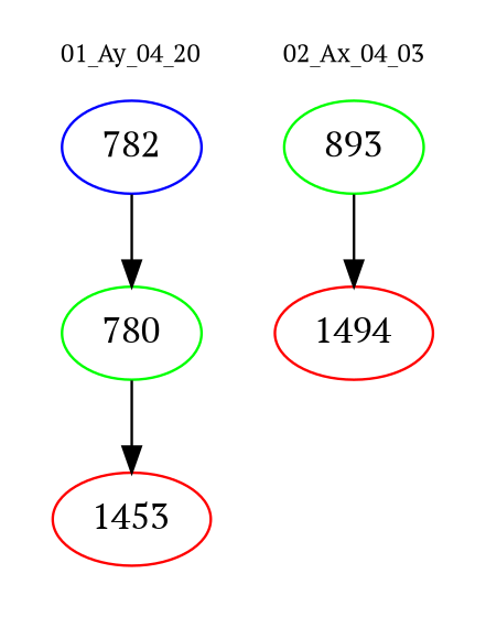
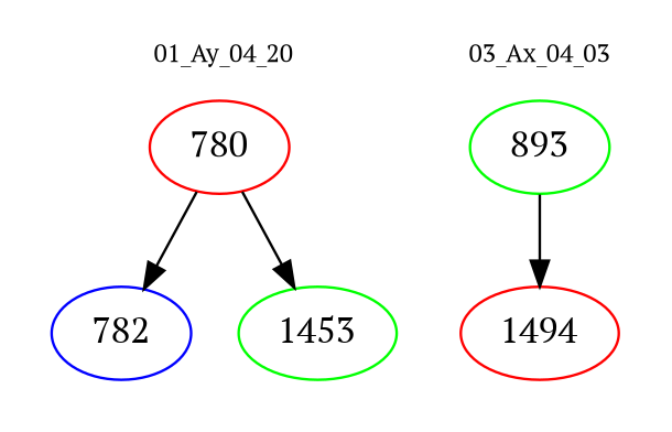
  digraph {
    fontname="PT Serif"
    node [color=green fontname="PT Serif"]
    edge [color=black fontname="PT Serif"]
    n1 [color=blue label=782]
-   n2 [label=780]
-   n3 [color=red label=1453]
+   n2 [color=red label=780]
+   n3 [label=1453]
    n4 [label=893]
    n5 [color=red label=1494]
    subgraph cluster_1 {
      color=white
      fontsize=10
      label="01_Ay_04_20"
      n1
      n2
      n3
    }
    subgraph cluster_2 {
      color=white
      fontsize=10
-     label="02_Ax_04_03"
+     label="03_Ax_04_03"
      n4
      n5
    }
-   n1 -> n2
+   n2 -> n1
    n2 -> n3
    n4 -> n5
  }
